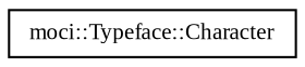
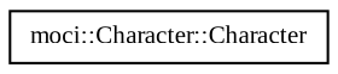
  digraph {
    rankdir=LR
    fontname="Liberation Serif"
-   n1 [color=black fillcolor=white fontname="Liberation Serif" fontsize=10 height=0.2 label="moci::Typeface::Character" shape=record style=filled width=0.4]
+   n1 [color=black fillcolor=white fontname="Liberation Serif" fontsize=10 height=0.2 label="moci::Character::Character" shape=record style=filled width=0.4]
  }
